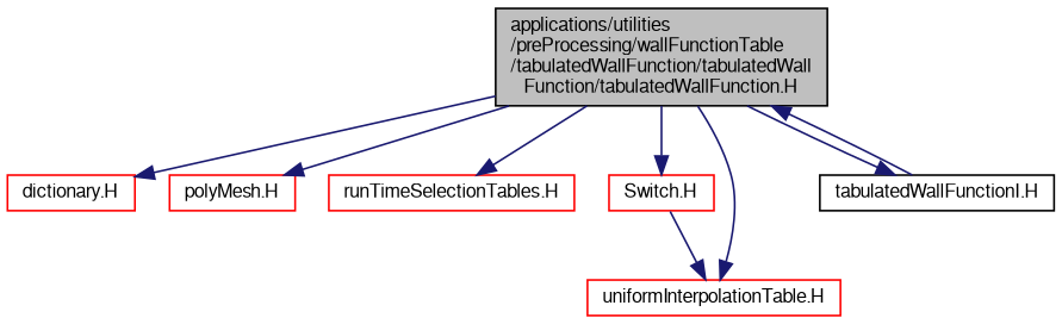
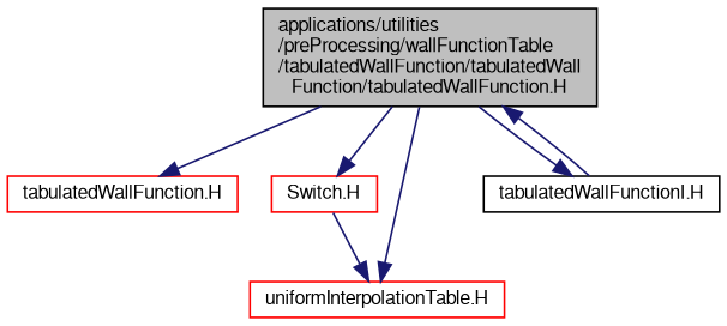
  digraph {
    node [color=red fontname=FreeSans fontsize=10 shape=record]
    edge [color=midnightblue fontname=FreeSans fontsize=10 labelfontname=FreeSans labelfontsize=10 style=solid]
    n1 [color=black fillcolor=grey75 fontcolor=black height=0.2 label="applications/utilities\l/preProcessing/wallFunctionTable\l/tabulatedWallFunction/tabulatedWall\lFunction/tabulatedWallFunction.H" style=filled width=0.4]
-   n2 [height=0.2 label="dictionary.H" width=0.4]
-   n3 [height=0.2 label="polyMesh.H" width=0.4]
-   n4 [height=0.2 label="runTimeSelectionTables.H" width=0.4]
+   n3 [height=0.2 label="tabulatedWallFunction.H" width=0.4]
    n5 [height=0.2 label="Switch.H" width=0.4]
    n6 [height=0.2 label="uniformInterpolationTable.H" width=0.4]
    n7 [color=black height=0.2 label="tabulatedWallFunctionI.H" width=0.4]
-   n1 -> n2
    n1 -> n3
-   n1 -> n4
    n1 -> n5
    n1 -> n6
    n1 -> n7
    n5 -> n6
    n7 -> n1
  }
